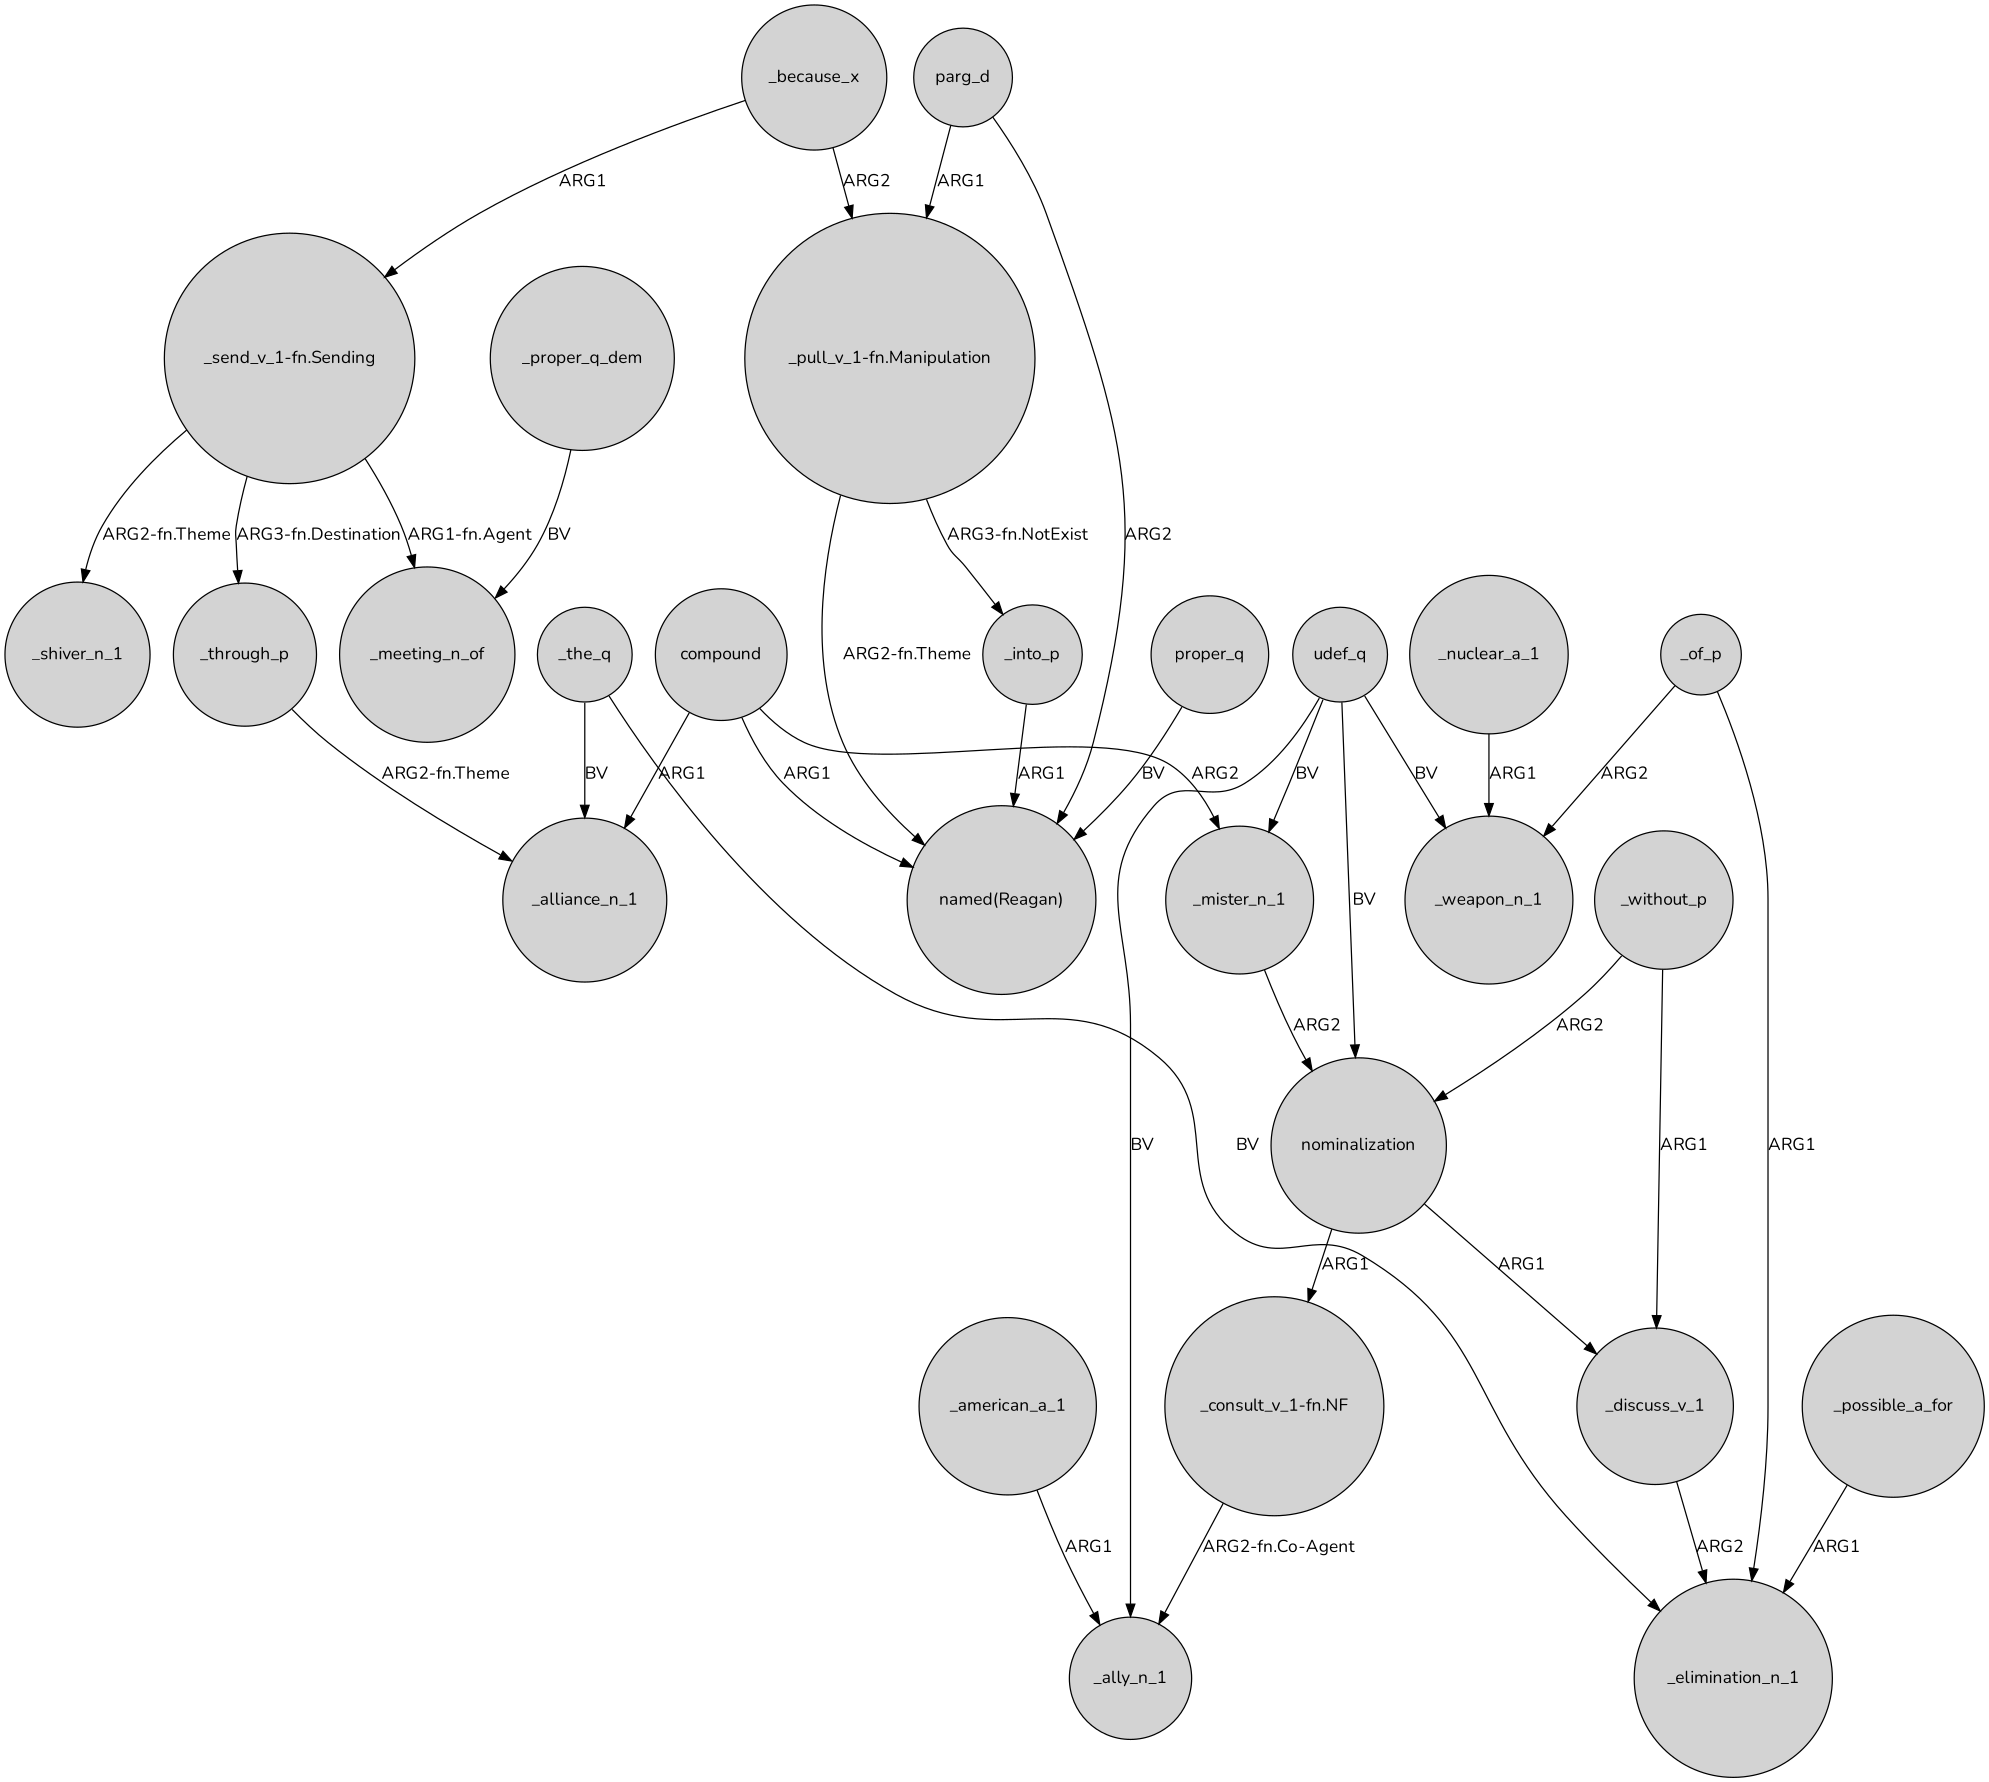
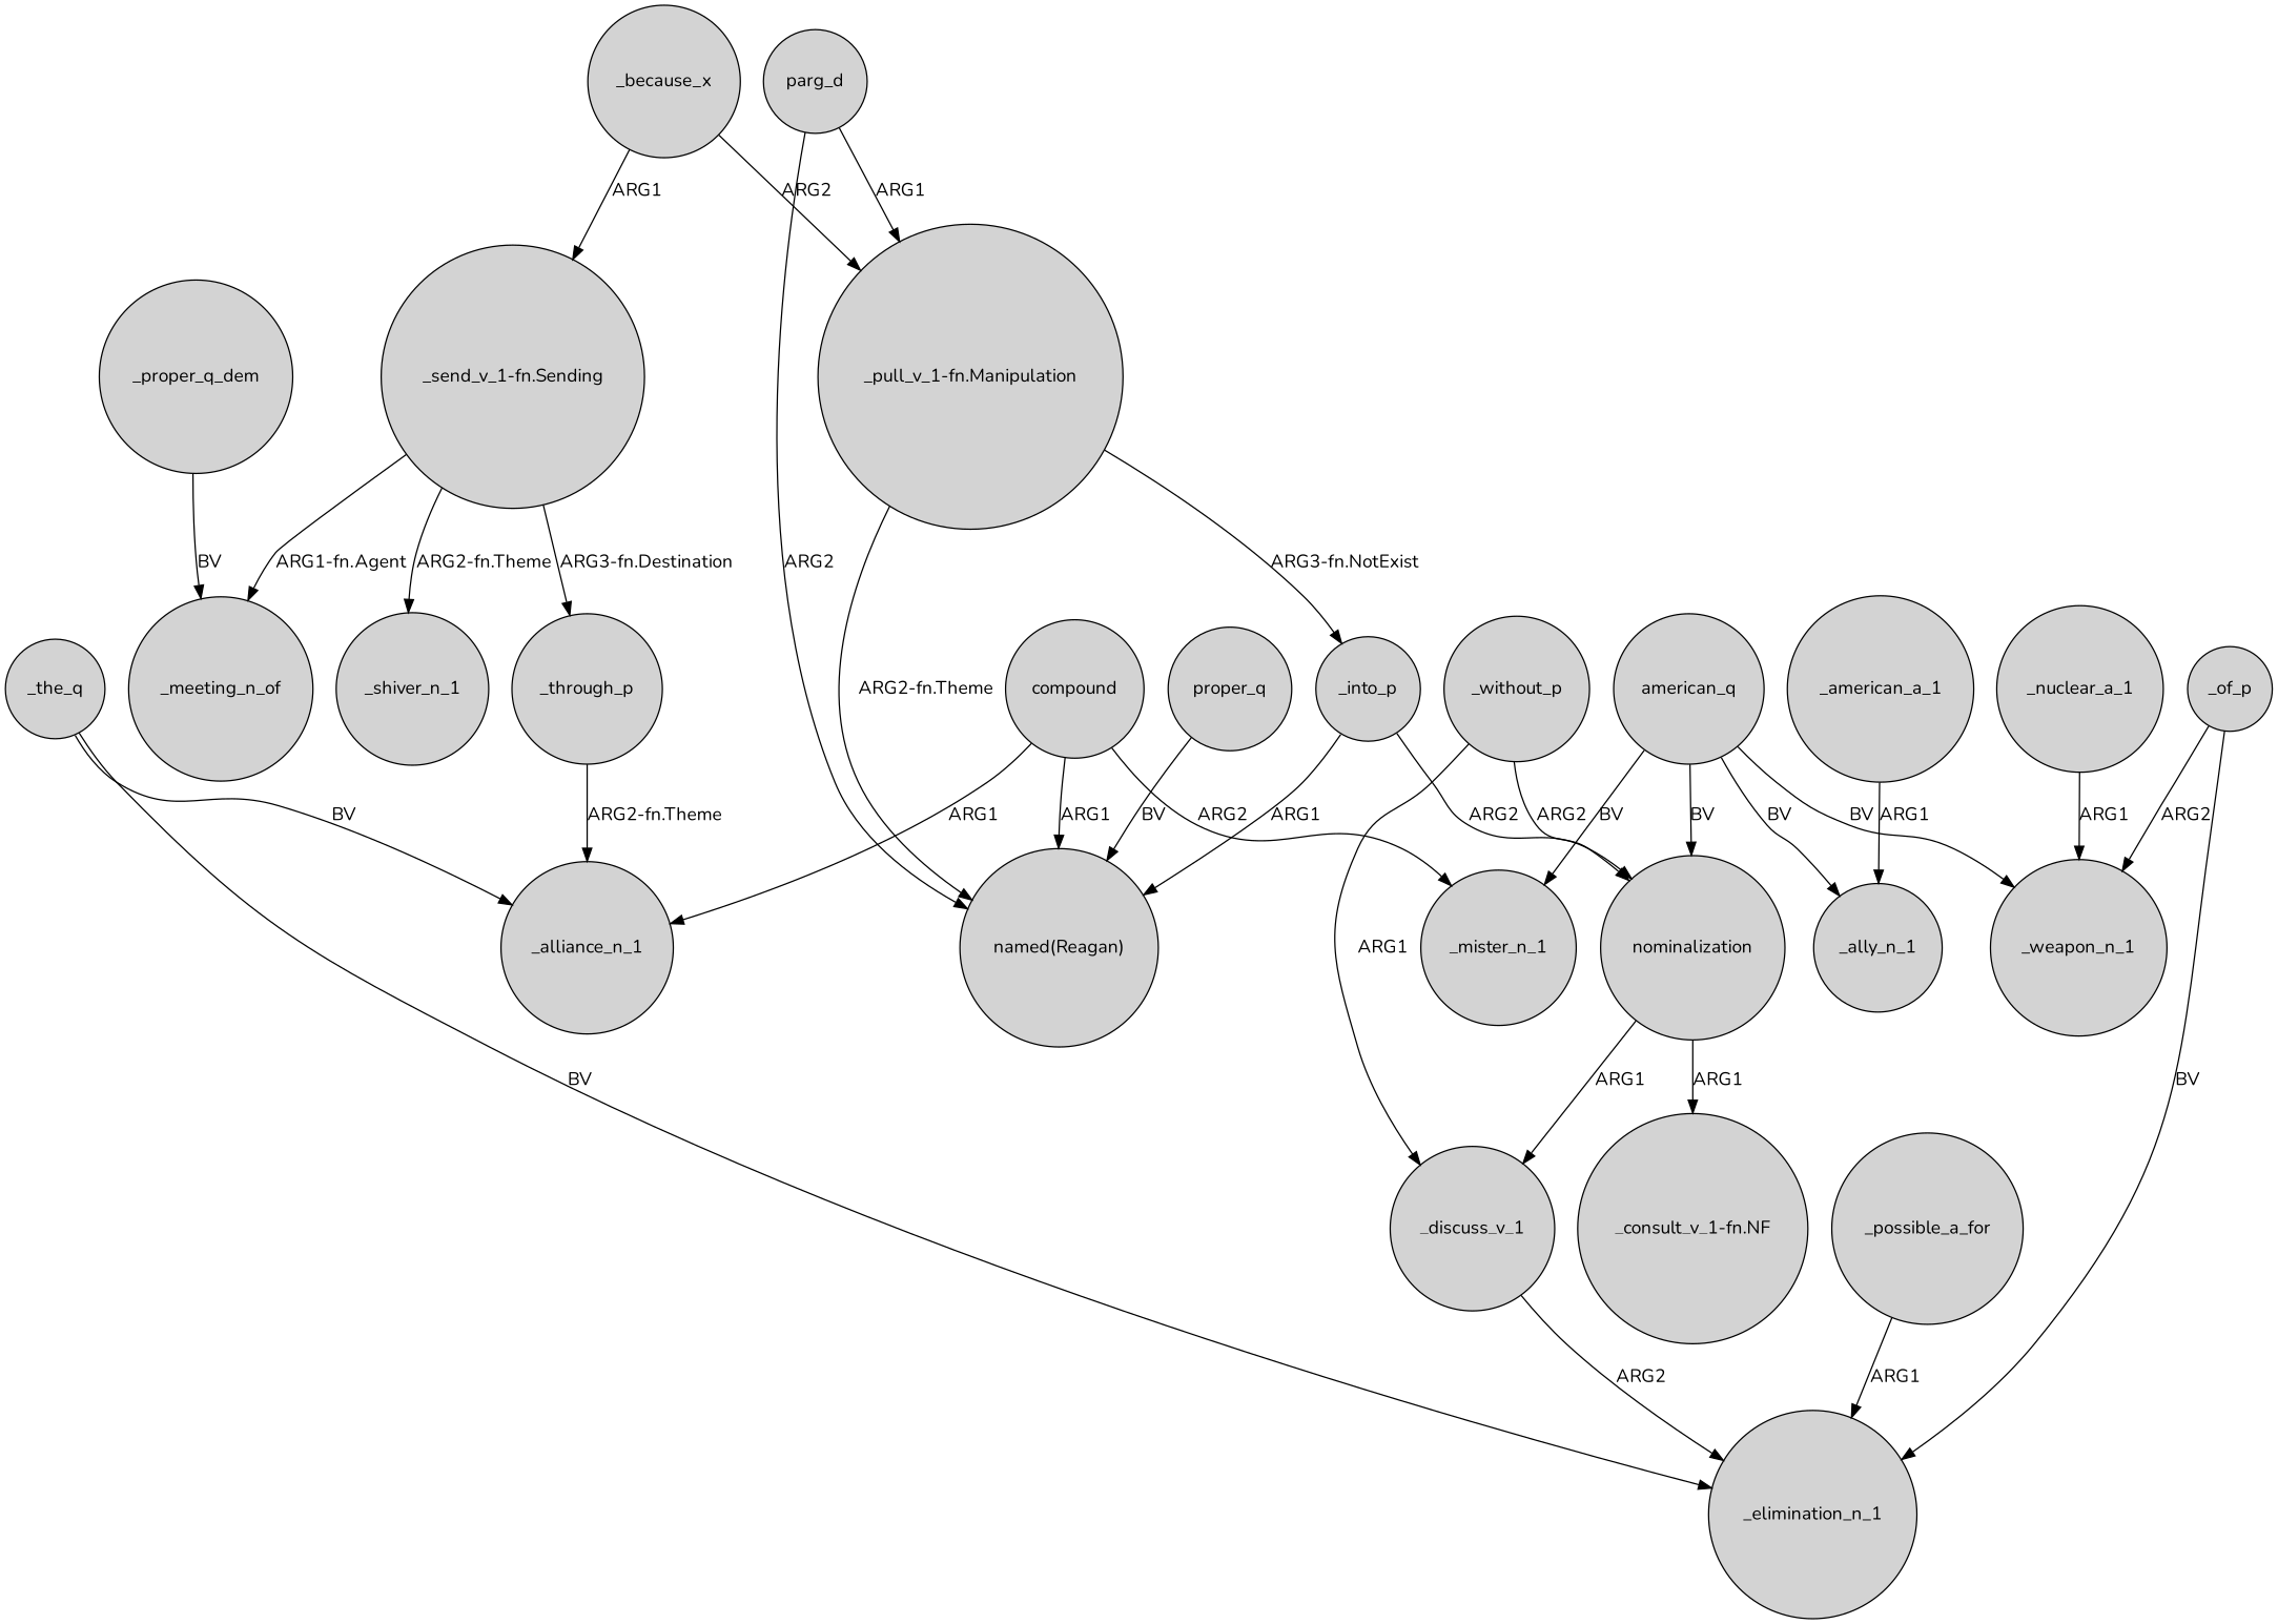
  digraph {
    fontname=Nunito
    node [fontname=Nunito shape=circle style=filled]
    edge [fontname=Nunito]
    "_send_v_1-fn.Sending"
    _meeting_n_of
    _shiver_n_1
    _through_p
    _alliance_n_1
    _into_p
    "named(Reagan)"
    nominalization
    "_consult_v_1-fn.NF"
    _discuss_v_1
    _ally_n_1
    compound
    _mister_n_1
    _nuclear_a_1
    _weapon_n_1
    _because_x
    "_pull_v_1-fn.Manipulation"
    _american_a_1
    _without_p
    _elimination_n_1
    _of_p
    parg_d
-   udef_q
+   udef_q [label=american_q]
    _possible_a_for
    n25 [label=_proper_q_dem]
    proper_q
    _the_q
    "_send_v_1-fn.Sending" -> _meeting_n_of [label="ARG1-fn.Agent"]
    "_send_v_1-fn.Sending" -> _shiver_n_1 [label="ARG2-fn.Theme"]
    "_send_v_1-fn.Sending" -> _through_p [label="ARG3-fn.Destination"]
    _through_p -> _alliance_n_1 [label="ARG2-fn.Theme"]
    _into_p -> "named(Reagan)" [label=ARG1]
-   _mister_n_1 -> nominalization [label=ARG2]
+   _into_p -> nominalization [label=ARG2]
    nominalization -> "_consult_v_1-fn.NF" [label=ARG1]
    nominalization -> _discuss_v_1 [label=ARG1]
-   "_consult_v_1-fn.NF" -> _ally_n_1 [label="ARG2-fn.Co-Agent"]
    _discuss_v_1 -> _elimination_n_1 [label=ARG2]
    compound -> _alliance_n_1 [label=ARG1]
    compound -> "named(Reagan)" [label=ARG1]
    compound -> _mister_n_1 [label=ARG2]
    _nuclear_a_1 -> _weapon_n_1 [label=ARG1]
    _because_x -> "_send_v_1-fn.Sending" [label=ARG1]
    _because_x -> "_pull_v_1-fn.Manipulation" [label=ARG2]
    "_pull_v_1-fn.Manipulation" -> _into_p [label="ARG3-fn.NotExist"]
    "_pull_v_1-fn.Manipulation" -> "named(Reagan)" [label="ARG2-fn.Theme"]
    _american_a_1 -> _ally_n_1 [label=ARG1]
    _without_p -> nominalization [label=ARG2]
    _without_p -> _discuss_v_1 [label=ARG1]
    _of_p -> _weapon_n_1 [label=ARG2]
-   _of_p -> _elimination_n_1 [label=ARG1]
+   _of_p -> _elimination_n_1 [label=BV]
    parg_d -> "named(Reagan)" [label=ARG2]
    parg_d -> "_pull_v_1-fn.Manipulation" [label=ARG1]
    udef_q -> nominalization [label=BV]
    udef_q -> _ally_n_1 [label=BV]
    udef_q -> _mister_n_1 [label=BV]
    udef_q -> _weapon_n_1 [label=BV]
    _possible_a_for -> _elimination_n_1 [label=ARG1]
    n25 -> _meeting_n_of [label=BV]
    proper_q -> "named(Reagan)" [label=BV]
    _the_q -> _alliance_n_1 [label=BV]
    _the_q -> _elimination_n_1 [label=BV]
  }
